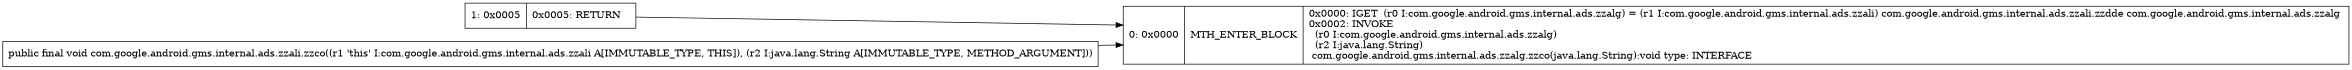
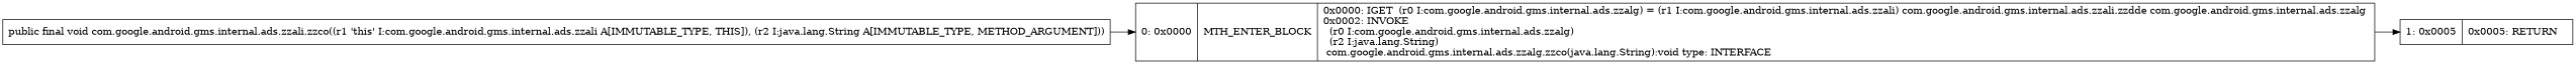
  digraph {
    rankdir=LR
    node [shape=record]
    n1 [label="{0\:\ 0x0000|MTH_ENTER_BLOCK\l|0x0000: IGET  (r0 I:com.google.android.gms.internal.ads.zzalg) = (r1 I:com.google.android.gms.internal.ads.zzali) com.google.android.gms.internal.ads.zzali.zzdde com.google.android.gms.internal.ads.zzalg \l0x0002: INVOKE  \l  (r0 I:com.google.android.gms.internal.ads.zzalg)\l  (r2 I:java.lang.String)\l com.google.android.gms.internal.ads.zzalg.zzco(java.lang.String):void type: INTERFACE \l}"]
    n2 [label="{1\:\ 0x0005|0x0005: RETURN   \l}"]
    n3 [label="{public final void com.google.android.gms.internal.ads.zzali.zzco((r1 'this' I:com.google.android.gms.internal.ads.zzali A[IMMUTABLE_TYPE, THIS]), (r2 I:java.lang.String A[IMMUTABLE_TYPE, METHOD_ARGUMENT])) }"]
-   n2 -> n1
+   n1 -> n2
    n3 -> n1
  }
